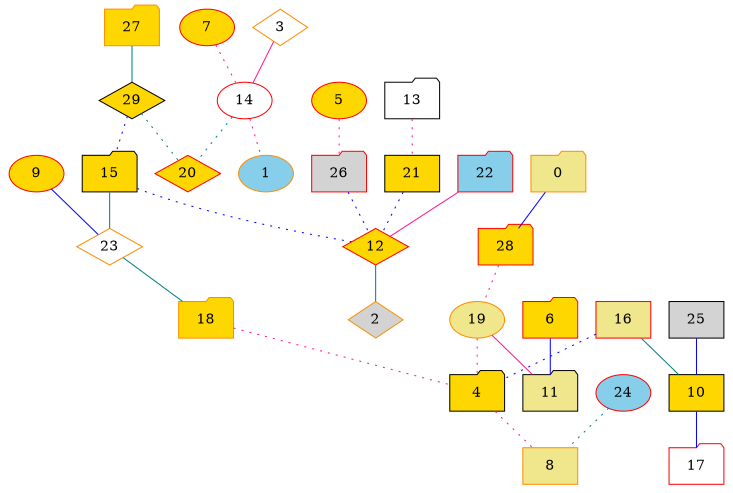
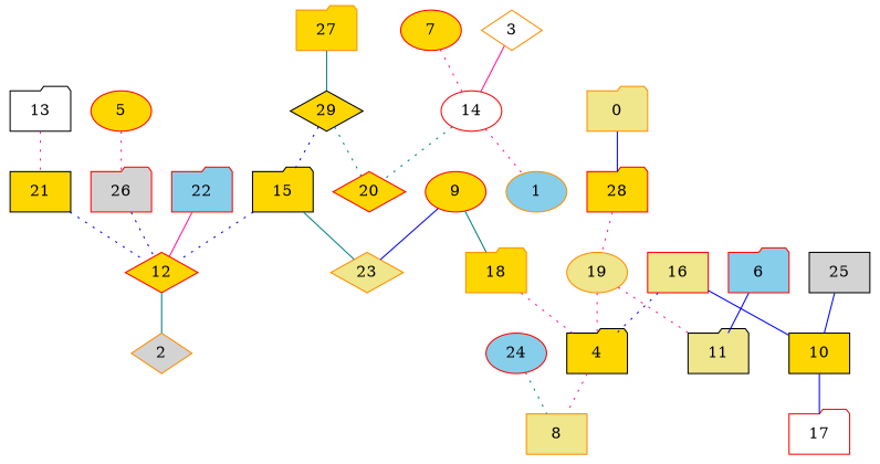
  strict graph {
    node [color=red fillcolor=gold shape=folder style=filled]
    edge [color=blue style=dotted]
    0 [color=darkorange fillcolor=khaki]
    28
    19 [color=darkorange fillcolor=khaki shape=ellipse]
    3 [color=darkorange fillcolor=white shape=diamond]
    14 [fillcolor=white shape=ellipse]
    20 [shape=diamond]
    1 [color=darkorange fillcolor=skyblue shape=ellipse]
    4 [color=black]
    8 [color=darkorange fillcolor=khaki shape=box]
    5 [shape=ellipse]
    26 [fillcolor=lightgrey]
    12 [shape=diamond]
    11 [color=black fillcolor=khaki]
-   6
+   6 [fillcolor=skyblue]
    7 [shape=ellipse]
    9 [shape=ellipse]
-   23 [color=darkorange fillcolor=white shape=diamond]
+   23 [color=darkorange fillcolor=khaki shape=diamond]
    18 [color=darkorange]
    10 [color=black shape=box]
    17 [fillcolor=white]
    2 [color=darkorange fillcolor=lightgrey shape=diamond]
    13 [color=black fillcolor=white]
    21 [color=black shape=box]
    15 [color=black]
    16 [fillcolor=khaki shape=box]
    22 [fillcolor=skyblue]
    24 [fillcolor=skyblue shape=ellipse]
    25 [color=black fillcolor=lightgrey shape=box]
    27 [color=darkorange]
    29 [color=black shape=diamond]
    0 -- 28 [style=solid]
    28 -- 19 [color=deeppink]
    19 -- 4 [color=deeppink]
-   19 -- 11 [color=deeppink style=solid]
+   19 -- 11 [color=deeppink]
    3 -- 14 [color=deeppink style=solid]
    14 -- 20 [color=teal]
    14 -- 1 [color=deeppink]
    4 -- 8 [color=deeppink]
    5 -- 26 [color=deeppink]
    26 -- 12
    12 -- 2 [color=teal style=solid]
    6 -- 11 [style=solid]
    7 -- 14 [color=deeppink]
    9 -- 23 [style=solid]
-   23 -- 18 [color=teal style=solid]
+   9 -- 18 [color=teal style=solid]
    18 -- 4 [color=deeppink]
    10 -- 17 [style=solid]
    13 -- 21 [color=deeppink]
    21 -- 12
    15 -- 12
    15 -- 23 [color=teal style=solid]
    16 -- 4
-   16 -- 10 [color=teal style=solid]
+   16 -- 10 [style=solid]
    22 -- 12 [color=deeppink style=solid]
    24 -- 8 [color=teal]
    25 -- 10 [style=solid]
    27 -- 29 [color=teal style=solid]
    29 -- 20 [color=teal]
    29 -- 15
  }
